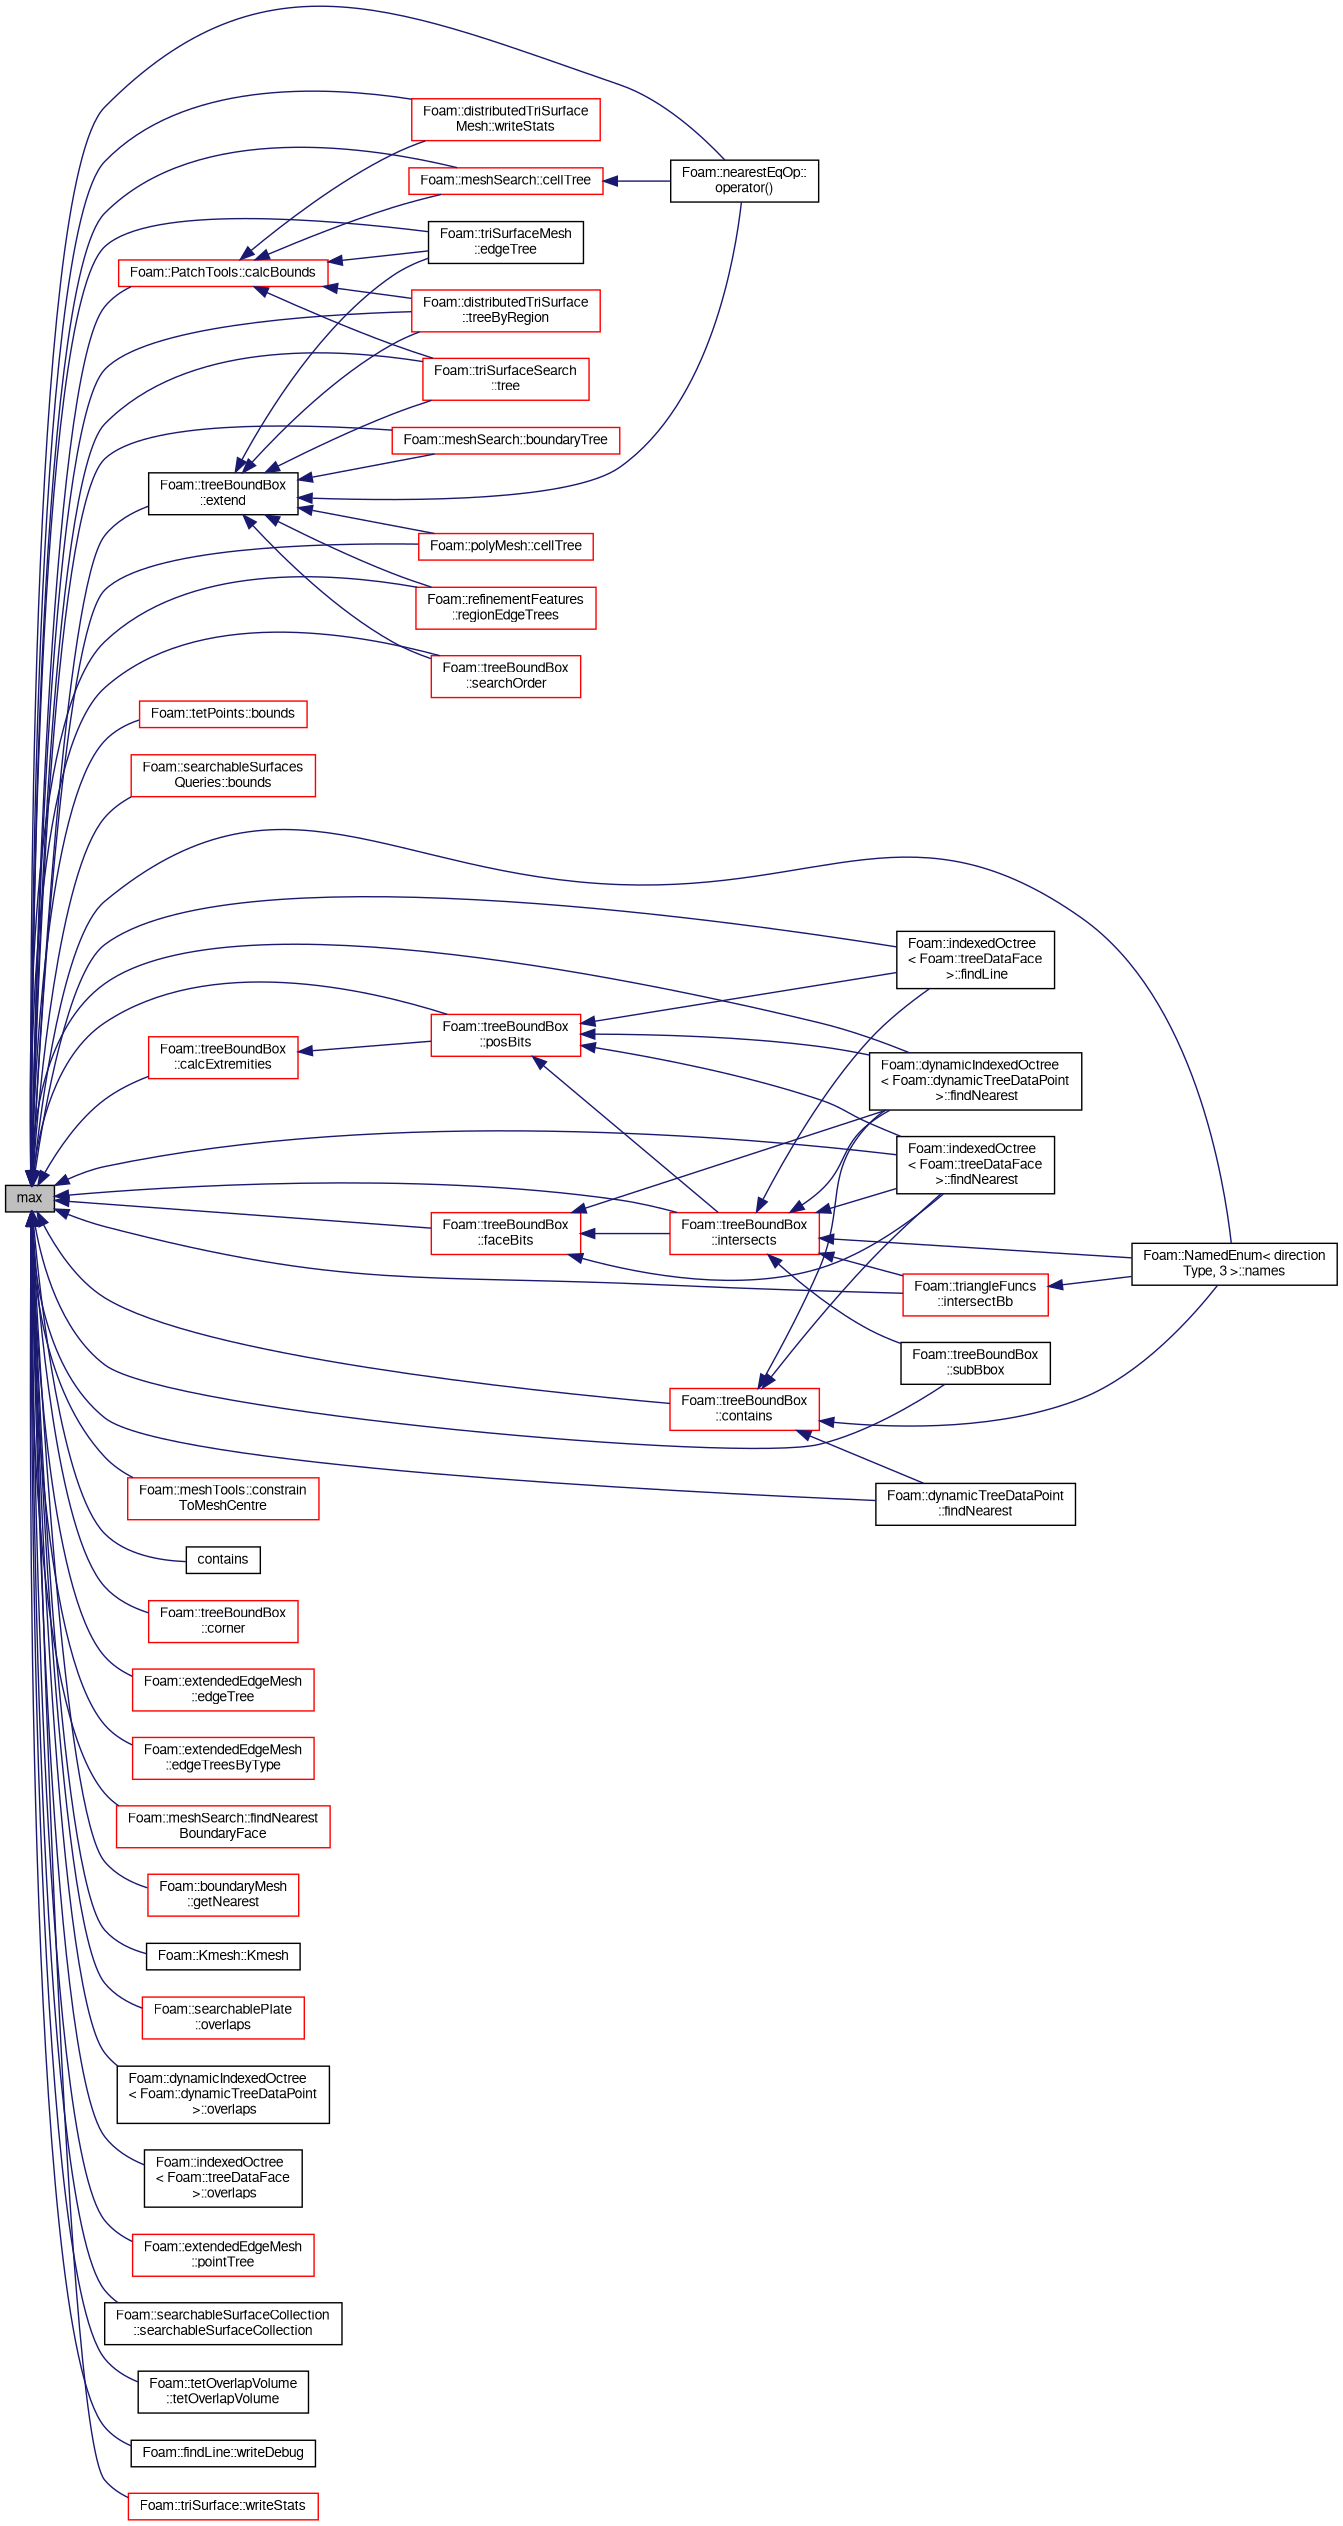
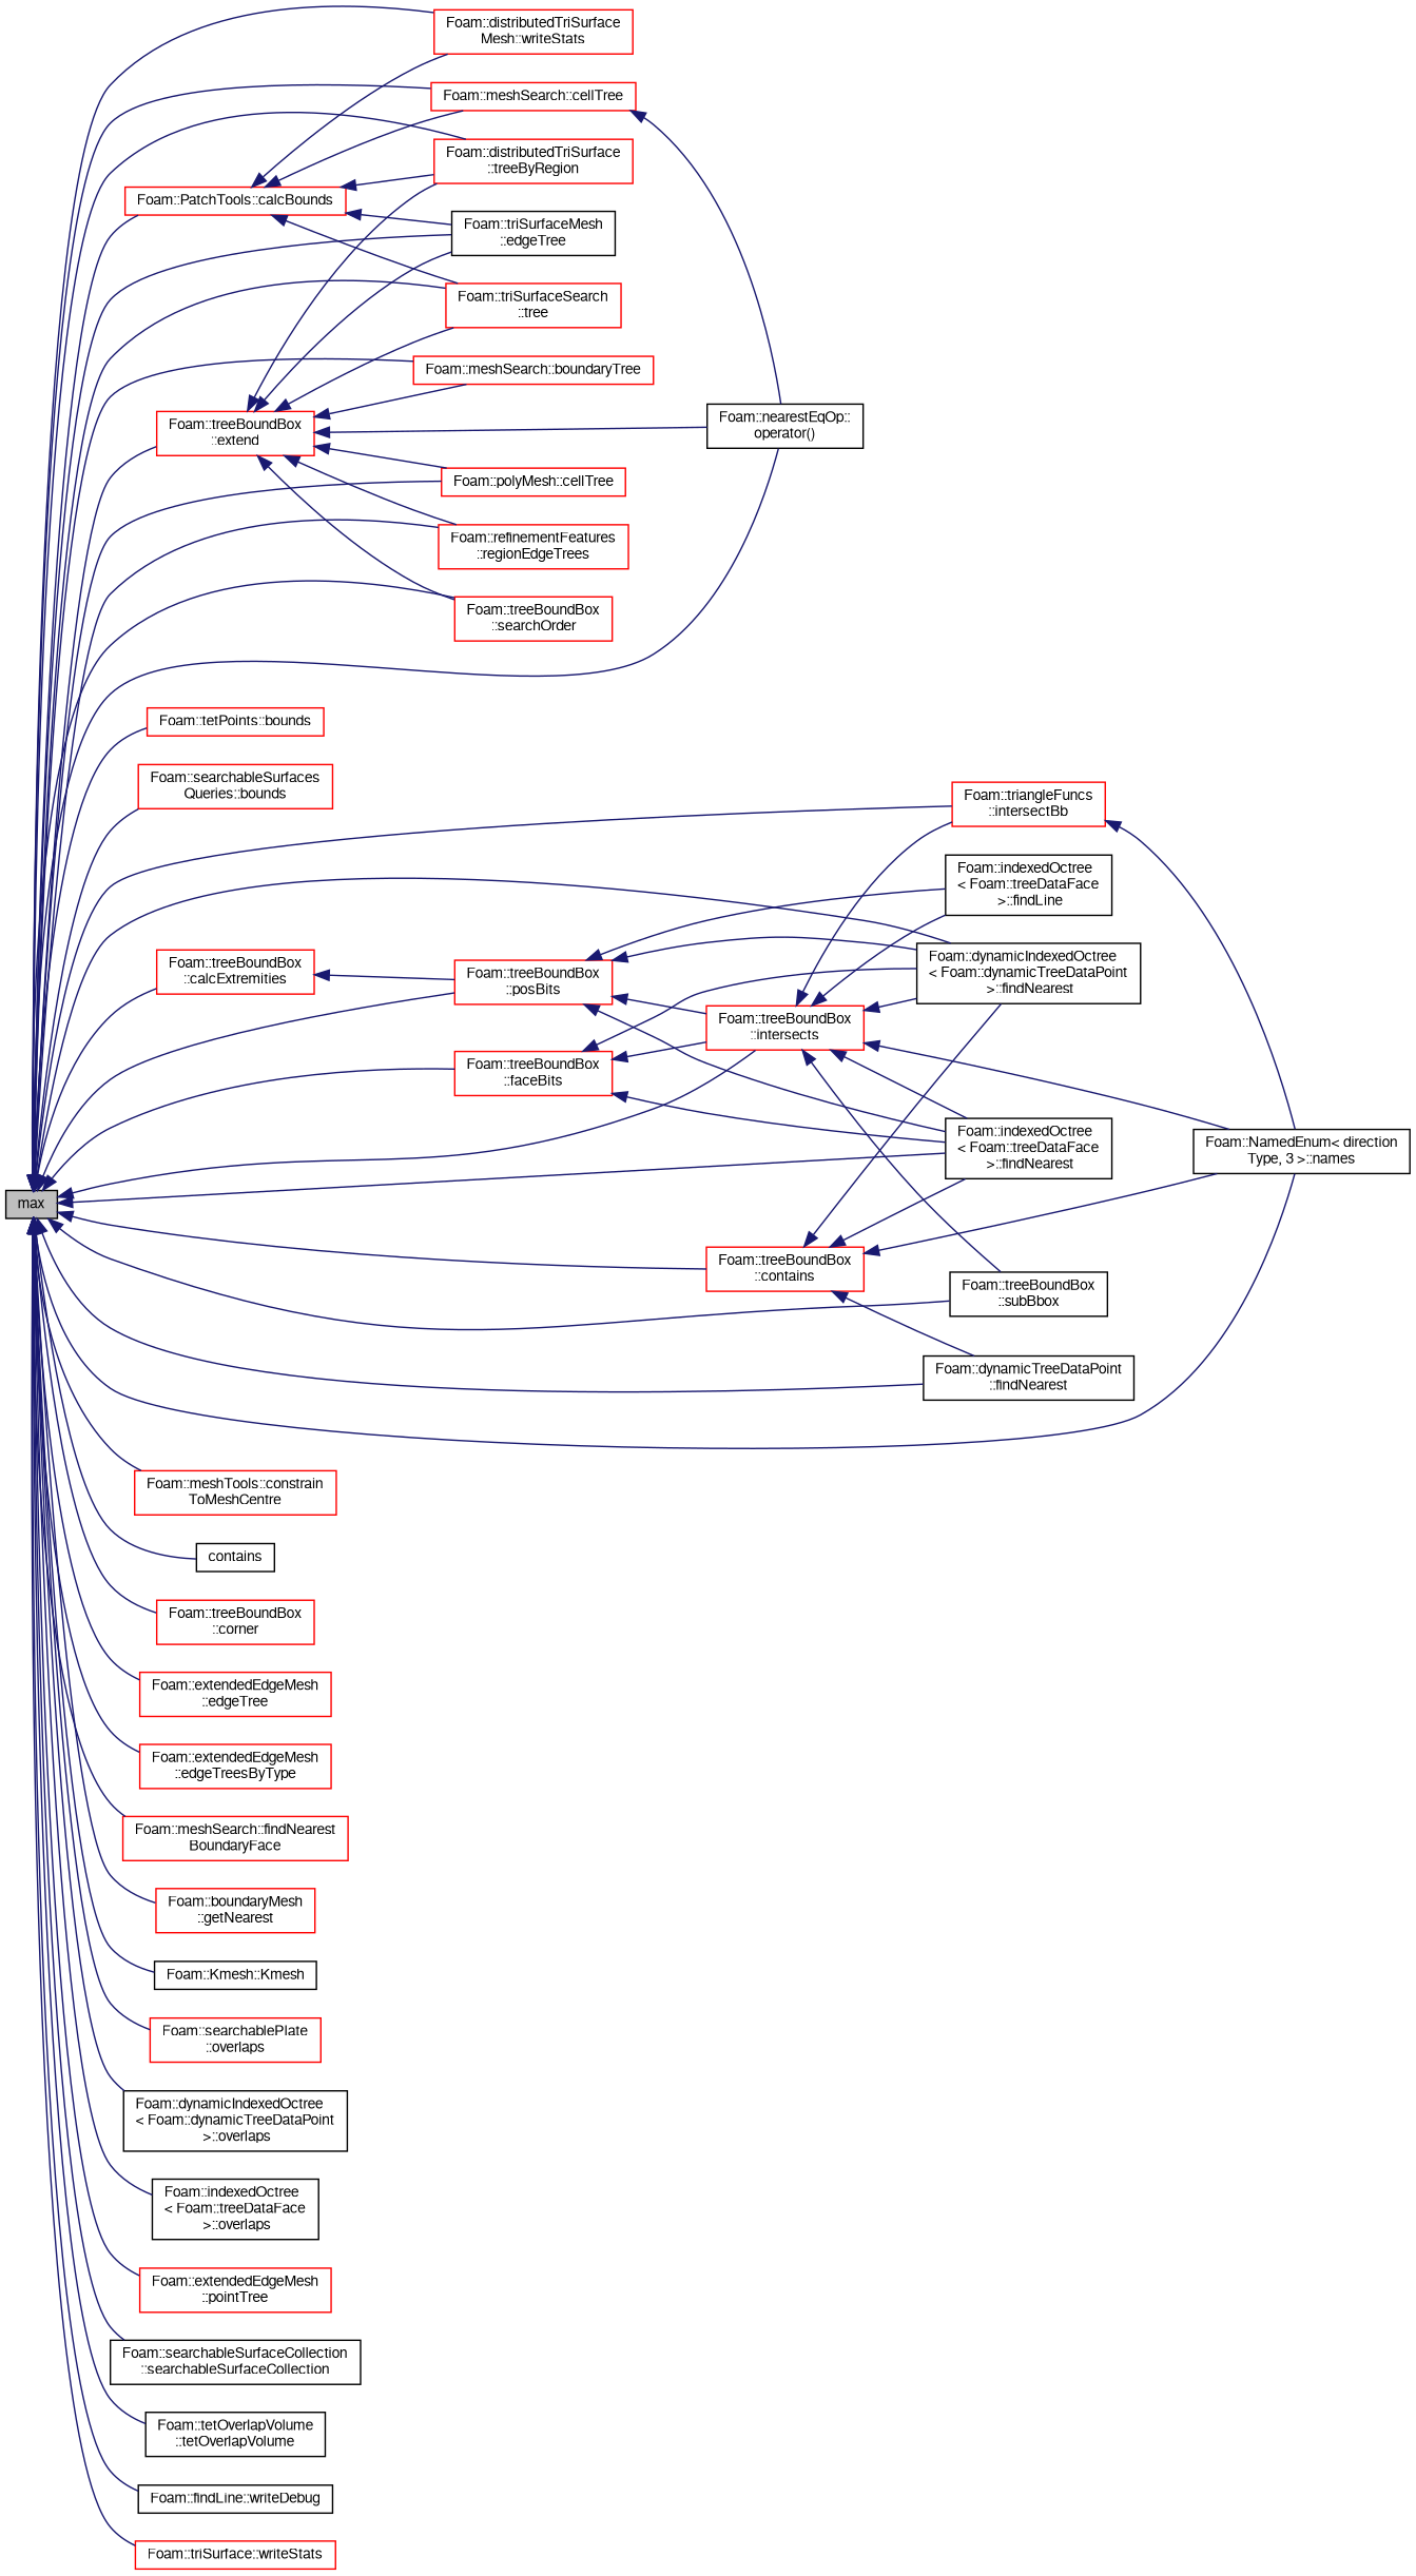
  digraph {
    rankdir=LR
    node [color=red fontname=FreeSans fontsize=10 shape=record]
    edge [color=midnightblue dir=back fontname=FreeSans fontsize=10 labelfontname=FreeSans labelfontsize=10 style=solid]
    n1 [color=black fillcolor=grey75 fontcolor=black height=0.2 label=max style=filled width=0.4]
    n2 [height=0.2 label="Foam::meshSearch::boundaryTree" width=0.4]
    n3 [height=0.2 label="Foam::tetPoints::bounds" width=0.4]
    n4 [height=0.2 label="Foam::searchableSurfaces\lQueries::bounds" width=0.4]
    n5 [height=0.2 label="Foam::PatchTools::calcBounds" width=0.4]
    n6 [color=black height=0.2 label="Foam::triSurfaceMesh\l::edgeTree" width=0.4]
    n7 [height=0.2 label="Foam::distributedTriSurface\l::treeByRegion" width=0.4]
    n8 [height=0.2 label="Foam::triSurfaceSearch\l::tree" width=0.4]
    n9 [height=0.2 label="Foam::distributedTriSurface\lMesh::writeStats" width=0.4]
    n10 [height=0.2 label="Foam::treeBoundBox\l::calcExtremities" width=0.4]
    n11 [height=0.2 label="Foam::treeBoundBox\l::posBits" width=0.4]
    n12 [color=black height=0.2 label="Foam::dynamicIndexedOctree\l\< Foam::dynamicTreeDataPoint\l \>::findNearest" width=0.4]
    n13 [color=black height=0.2 label="Foam::indexedOctree\l\< Foam::treeDataFace\l \>::findNearest" width=0.4]
    n14 [color=black height=0.2 label="Foam::indexedOctree\l\< Foam::treeDataFace\l \>::findLine" width=0.4]
    n15 [height=0.2 label="Foam::treeBoundBox\l::intersects" width=0.4]
    n16 [height=0.2 label="Foam::triangleFuncs\l::intersectBb" width=0.4]
    n17 [color=black height=0.2 label="Foam::NamedEnum\< direction\lType, 3 \>::names" width=0.4]
    n18 [color=black height=0.2 label="Foam::treeBoundBox\l::subBbox" width=0.4]
    n19 [height=0.2 label="Foam::meshSearch::cellTree" width=0.4]
    n20 [color=black height=0.2 label="Foam::nearestEqOp::\loperator()" width=0.4]
    n21 [height=0.2 label="Foam::polyMesh::cellTree" width=0.4]
    n22 [height=0.2 label="Foam::meshTools::constrain\lToMeshCentre" width=0.4]
    n23 [color=black height=0.2 label=contains width=0.4]
    n24 [height=0.2 label="Foam::treeBoundBox\l::contains" width=0.4]
    n25 [color=black height=0.2 label="Foam::dynamicTreeDataPoint\l::findNearest" width=0.4]
    n26 [height=0.2 label="Foam::treeBoundBox\l::corner" width=0.4]
    n27 [height=0.2 label="Foam::extendedEdgeMesh\l::edgeTree" width=0.4]
    n28 [height=0.2 label="Foam::extendedEdgeMesh\l::edgeTreesByType" width=0.4]
-   n29 [color=black height=0.2 label="Foam::treeBoundBox\l::extend" width=0.4]
+   n29 [height=0.2 label="Foam::treeBoundBox\l::extend" width=0.4]
    n30 [height=0.2 label="Foam::refinementFeatures\l::regionEdgeTrees" width=0.4]
    n31 [height=0.2 label="Foam::treeBoundBox\l::searchOrder" width=0.4]
    n32 [height=0.2 label="Foam::treeBoundBox\l::faceBits" width=0.4]
    n33 [height=0.2 label="Foam::meshSearch::findNearest\lBoundaryFace" width=0.4]
    n34 [height=0.2 label="Foam::boundaryMesh\l::getNearest" width=0.4]
    n35 [color=black height=0.2 label="Foam::Kmesh::Kmesh" width=0.4]
    n36 [height=0.2 label="Foam::searchablePlate\l::overlaps" width=0.4]
    n37 [color=black height=0.2 label="Foam::dynamicIndexedOctree\l\< Foam::dynamicTreeDataPoint\l \>::overlaps" width=0.4]
    n38 [color=black height=0.2 label="Foam::indexedOctree\l\< Foam::treeDataFace\l \>::overlaps" width=0.4]
    n39 [height=0.2 label="Foam::extendedEdgeMesh\l::pointTree" width=0.4]
    n40 [color=black height=0.2 label="Foam::searchableSurfaceCollection\l::searchableSurfaceCollection" width=0.4]
    n41 [color=black height=0.2 label="Foam::tetOverlapVolume\l::tetOverlapVolume" width=0.4]
    n42 [color=black height=0.2 label="Foam::findLine::writeDebug" width=0.4]
    n43 [height=0.2 label="Foam::triSurface::writeStats" width=0.4]
    n1 -> n2
    n1 -> n3
    n1 -> n4
    n1 -> n5
    n1 -> n6
    n1 -> n7
    n1 -> n8
    n1 -> n9
    n1 -> n10
    n1 -> n11
    n1 -> n12
    n1 -> n13
-   n1 -> n14
    n1 -> n15
    n1 -> n16
    n1 -> n17
    n1 -> n18
    n1 -> n19
    n1 -> n20
    n1 -> n21
    n1 -> n22
    n1 -> n23
    n1 -> n24
    n1 -> n25
    n1 -> n26
    n1 -> n27
    n1 -> n28
    n1 -> n29
    n1 -> n30
    n1 -> n31
    n1 -> n32
    n1 -> n33
    n1 -> n34
    n1 -> n35
    n1 -> n36
    n1 -> n37
    n1 -> n38
    n1 -> n39
    n1 -> n40
    n1 -> n41
    n1 -> n42
    n1 -> n43
    n5 -> n6
    n5 -> n7
    n5 -> n8
    n5 -> n9
    n5 -> n19
    n10 -> n11
    n11 -> n12
    n11 -> n13
    n11 -> n14
    n11 -> n15
    n15 -> n12
    n15 -> n13
    n15 -> n14
    n15 -> n16
    n15 -> n17
    n15 -> n18
    n16 -> n17
    n19 -> n20
    n24 -> n12
    n24 -> n13
    n24 -> n17
    n24 -> n25
    n29 -> n2
    n29 -> n6
    n29 -> n7
    n29 -> n8
    n29 -> n20
    n29 -> n21
    n29 -> n30
    n29 -> n31
    n32 -> n12
    n32 -> n13
    n32 -> n15
  }
